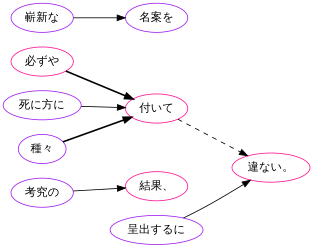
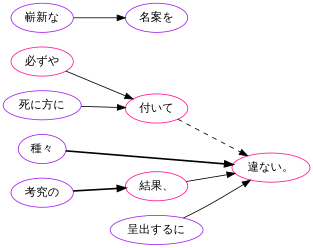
  digraph {
    rankdir=LR
    node [color=purple]
    edge [style=solid]
    n1 [color=deeppink label="必ずや"]
    n2 [color=deeppink label="付いて"]
    n3 [color=deeppink label="違ない。"]
    n4 [label="死に方に"]
    n5 [label="種々"]
    n6 [label="考究の"]
    n7 [color=deeppink label="結果、"]
    n8 [label="嶄新な"]
    n9 [label="名案を"]
    n10 [label="呈出するに"]
-   n1 -> n2 [style=bold]
+   n1 -> n2
    n2 -> n3 [style=dashed]
    n4 -> n2
-   n5 -> n2 [style=bold]
-   n6 -> n7
+   n5 -> n3 [style=bold]
+   n6 -> n7 [style=bold]
+   n7 -> n3
    n8 -> n9
    n10 -> n3
  }
